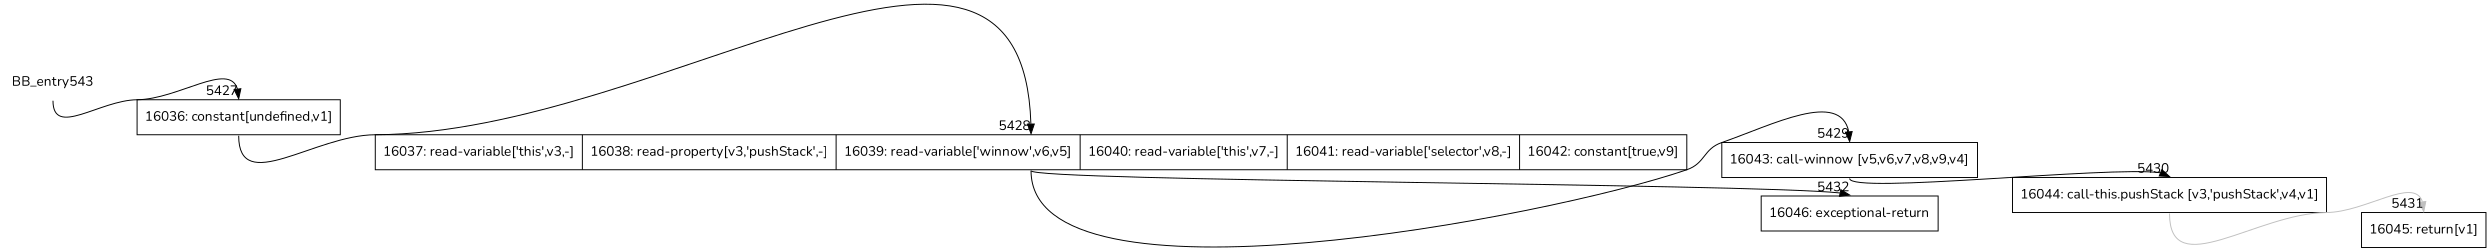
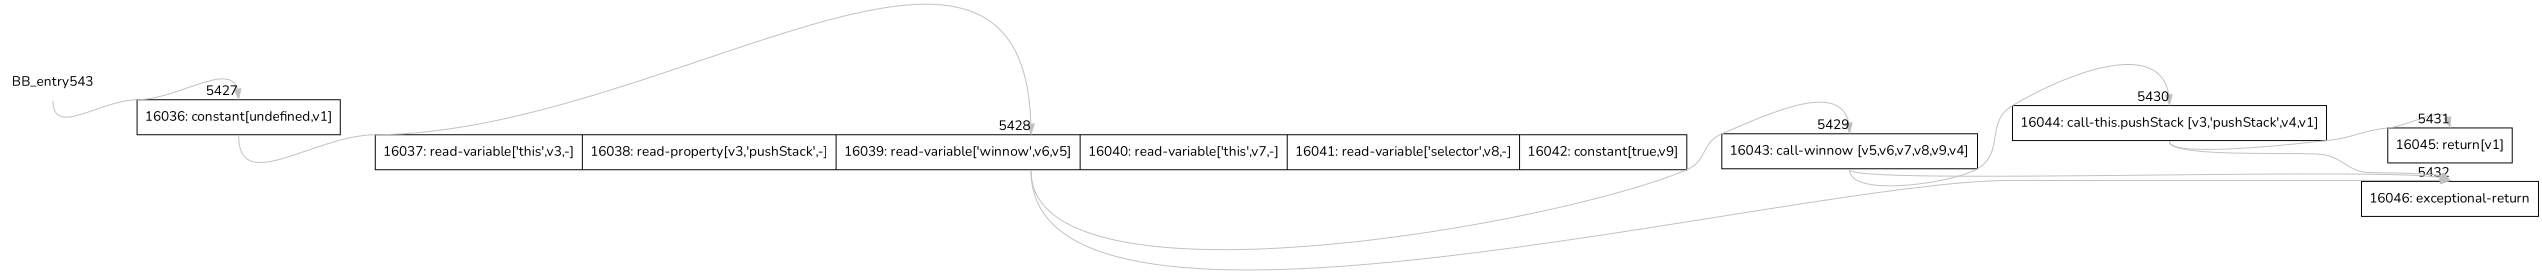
  digraph {
    fontname=Nunito
    rankdir=LR
    node [fontname=Nunito shape=record]
    edge [fontname=Nunito headport=n tailport=s]
    n1 [label=BB_entry543 shape=none]
    n2 [label="{16036: constant[undefined,v1]}"]
    n3 [label="{16037: read-variable['this',v3,-]|16038: read-property[v3,'pushStack',-]|16039: read-variable['winnow',v6,v5]|16040: read-variable['this',v7,-]|16041: read-variable['selector',v8,-]|16042: constant[true,v9]}"]
    n4 [label="{16043: call-winnow [v5,v6,v7,v8,v9,v4]}"]
    n5 [label="{16046: exceptional-return}"]
    n6 [label="{16044: call-this.pushStack [v3,'pushStack',v4,v1]}"]
    n7 [label="{16045: return[v1]}"]
-   n1 -> n2 [headlabel="    5427"]
-   n2 -> n3 [headlabel="      5428"]
-   n3 -> n4 [headlabel="      5429"]
-   n3 -> n5 [color=black headlabel="      5432"]
-   n4 -> n6 [headlabel="      5430"]
+   n1 -> n2 [headlabel="    5427" color=gray]
+   n2 -> n3 [headlabel="      5428" color=gray]
+   n3 -> n4 [headlabel="      5429" color=gray]
+   n3 -> n5 [color=gray headlabel="      5432"]
+   n4 -> n5 [color=gray]
+   n4 -> n6 [headlabel="      5430" color=gray]
+   n6 -> n5 [color=gray]
    n6 -> n7 [color=gray headlabel="      5431"]
  }
